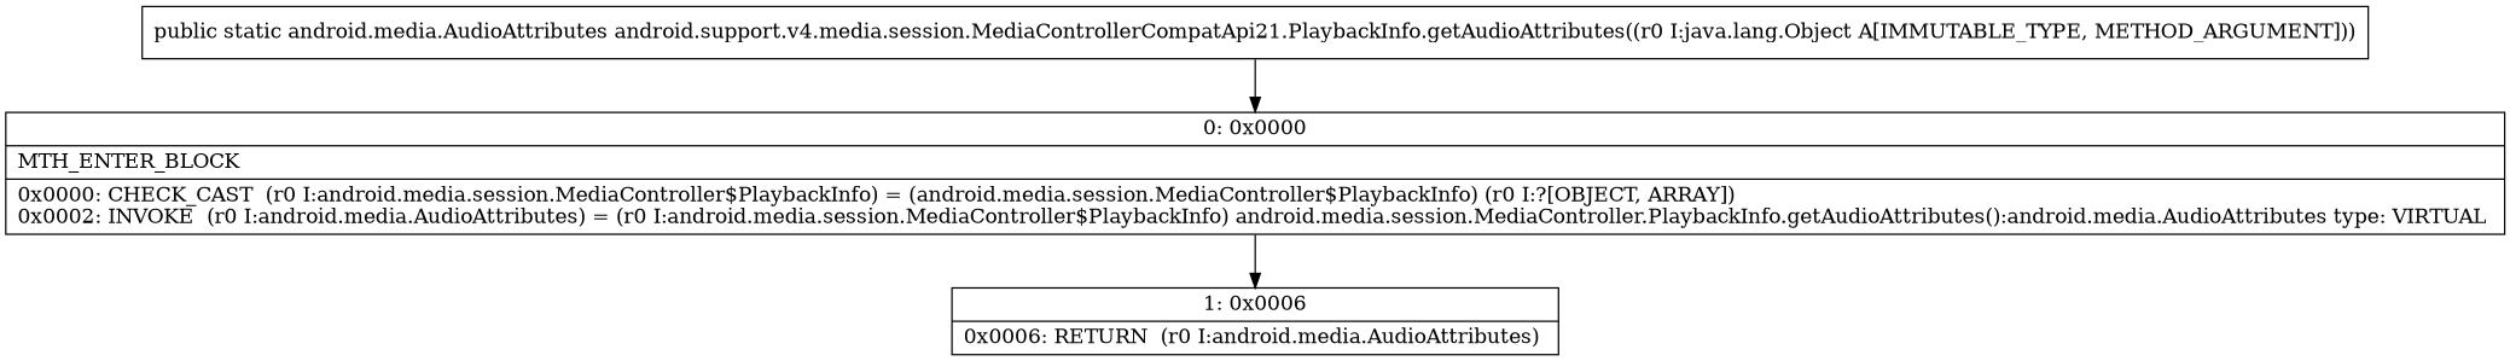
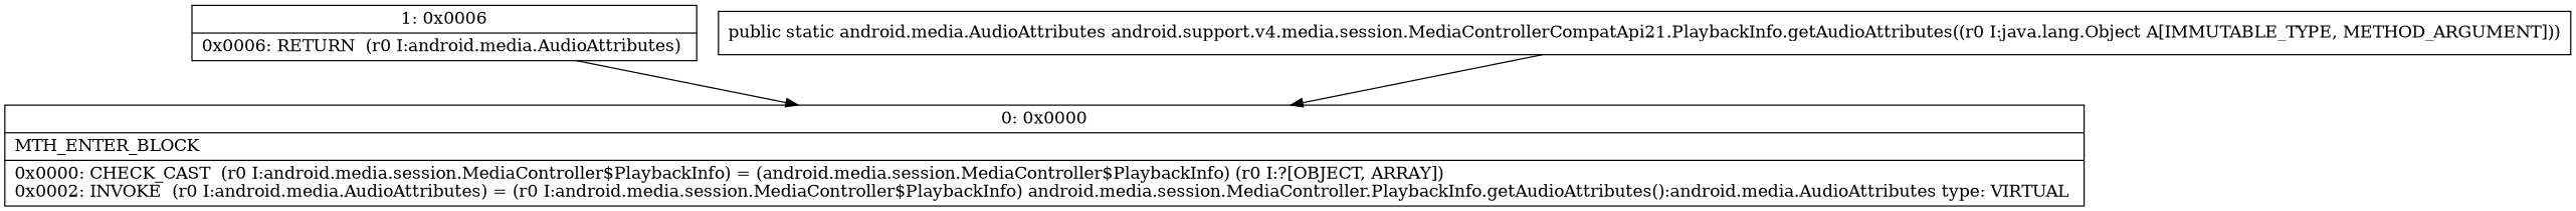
  digraph {
    node [shape=record]
    n1 [label="{0\:\ 0x0000|MTH_ENTER_BLOCK\l|0x0000: CHECK_CAST  (r0 I:android.media.session.MediaController$PlaybackInfo) = (android.media.session.MediaController$PlaybackInfo) (r0 I:?[OBJECT, ARRAY]) \l0x0002: INVOKE  (r0 I:android.media.AudioAttributes) = (r0 I:android.media.session.MediaController$PlaybackInfo) android.media.session.MediaController.PlaybackInfo.getAudioAttributes():android.media.AudioAttributes type: VIRTUAL \l}"]
    n2 [label="{1\:\ 0x0006|0x0006: RETURN  (r0 I:android.media.AudioAttributes) \l}"]
    n3 [label="{public static android.media.AudioAttributes android.support.v4.media.session.MediaControllerCompatApi21.PlaybackInfo.getAudioAttributes((r0 I:java.lang.Object A[IMMUTABLE_TYPE, METHOD_ARGUMENT])) }"]
-   n1 -> n2
+   n2 -> n1
    n3 -> n1
  }
